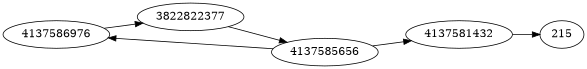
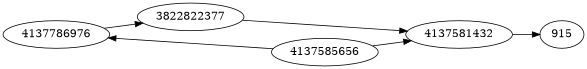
  strict digraph {
    rankdir=LR
-   4137586976
+   4137586976 [label=4137786976]
    3822822377
    4137581432
-   215
+   215 [label=915]
    4137585656
    4137586976 -> 3822822377
-   3822822377 -> 4137585656
+   3822822377 -> 4137581432
    4137581432 -> 215
    4137585656 -> 4137586976
    4137585656 -> 4137581432
  }
